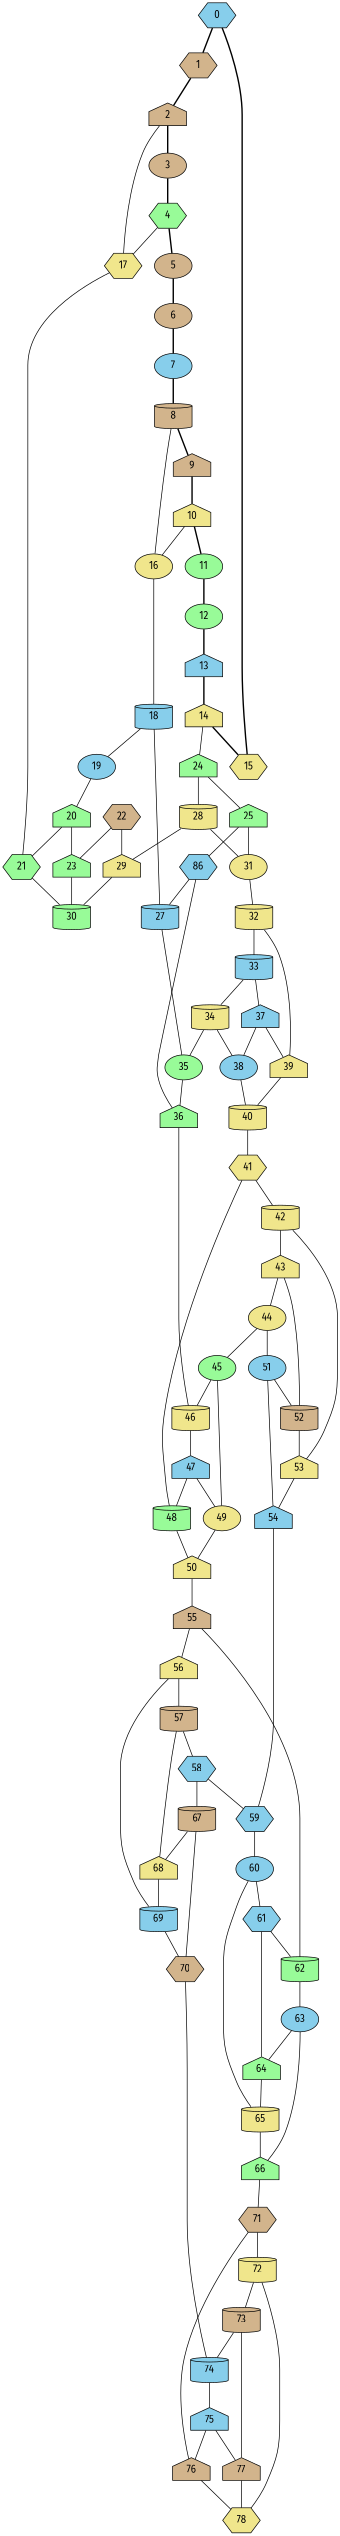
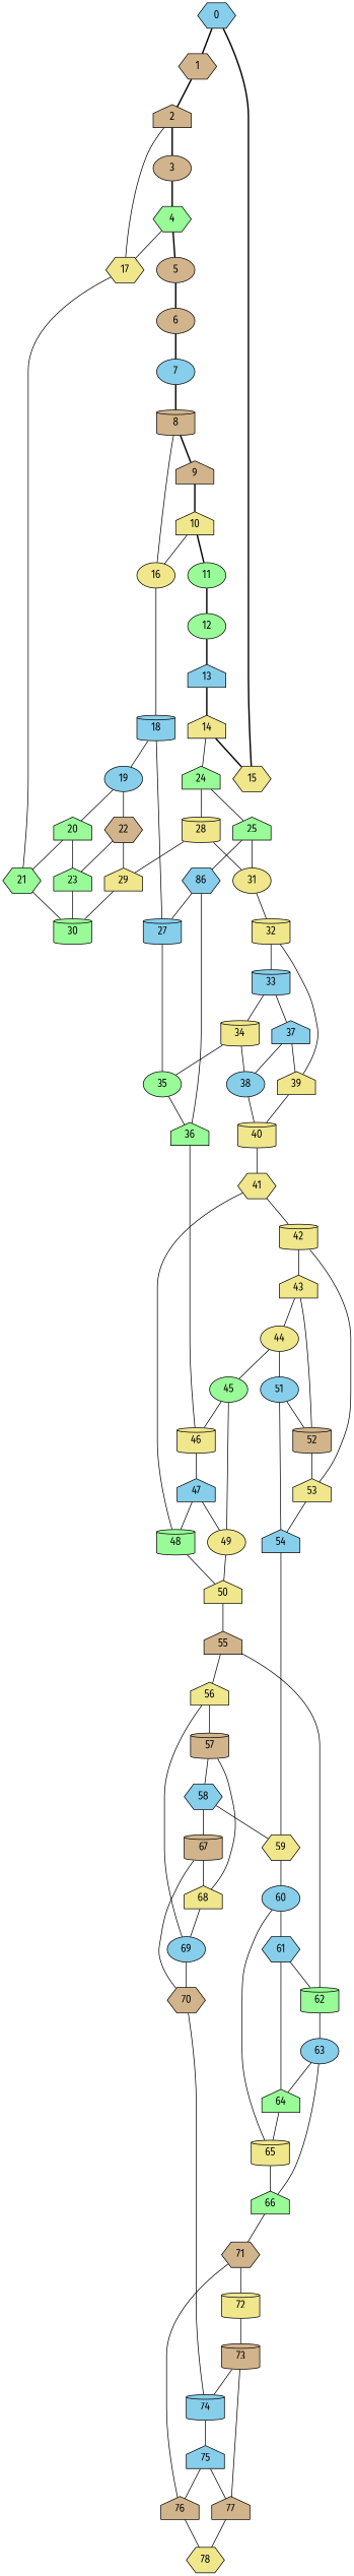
  graph {
    fontname="Fira Sans"
    node [fillcolor=khaki fontname="Fira Sans" shape=house style=filled]
    edge [fontname="Fira Sans"]
    0 [fillcolor=skyblue shape=hexagon]
    1 [fillcolor=tan shape=hexagon]
    15 [shape=hexagon]
    2 [fillcolor=tan]
    3 [fillcolor=tan shape=ellipse]
    17 [shape=hexagon]
    4 [fillcolor=palegreen shape=hexagon]
    21 [fillcolor=palegreen shape=hexagon]
    5 [fillcolor=tan shape=ellipse]
    30 [fillcolor=palegreen shape=cylinder]
    6 [fillcolor=tan shape=ellipse]
    7 [fillcolor=skyblue shape=ellipse]
    8 [fillcolor=tan shape=cylinder]
    9 [fillcolor=tan]
    16 [shape=ellipse]
    10
    18 [fillcolor=skyblue shape=cylinder]
    11 [fillcolor=palegreen shape=ellipse]
    19 [fillcolor=skyblue shape=ellipse]
    27 [fillcolor=skyblue shape=cylinder]
    12 [fillcolor=palegreen shape=ellipse]
    13 [fillcolor=skyblue]
    14
    24 [fillcolor=palegreen]
    25 [fillcolor=palegreen]
    28 [shape=cylinder]
    n27 [fillcolor=skyblue label=86 shape=hexagon]
    31 [shape=ellipse]
    29
    20 [fillcolor=palegreen]
    22 [fillcolor=tan shape=hexagon]
    35 [fillcolor=palegreen shape=ellipse]
    23 [fillcolor=palegreen]
    36 [fillcolor=palegreen]
    32 [shape=cylinder]
    46 [shape=cylinder]
    33 [fillcolor=skyblue shape=cylinder]
    39
    47 [fillcolor=skyblue]
    34 [shape=cylinder]
    37 [fillcolor=skyblue]
    40 [shape=cylinder]
    38 [fillcolor=skyblue shape=ellipse]
    41 [shape=hexagon]
    48 [fillcolor=palegreen shape=cylinder]
    49 [shape=ellipse]
    42 [shape=cylinder]
    43
    53
    50
    44 [shape=ellipse]
    52 [fillcolor=tan shape=cylinder]
    54 [fillcolor=skyblue]
    55 [fillcolor=tan]
    45 [fillcolor=palegreen shape=ellipse]
    51 [fillcolor=skyblue shape=ellipse]
-   59 [fillcolor=skyblue shape=hexagon]
+   59 [shape=hexagon]
    56
    62 [fillcolor=palegreen shape=cylinder]
    57 [fillcolor=tan shape=cylinder]
-   69 [fillcolor=skyblue shape=cylinder]
+   69 [fillcolor=skyblue shape=ellipse]
    63 [fillcolor=skyblue shape=ellipse]
    60 [fillcolor=skyblue shape=ellipse]
    61 [fillcolor=skyblue shape=hexagon]
    65 [shape=cylinder]
    58 [fillcolor=skyblue shape=hexagon]
    68
    70 [fillcolor=tan shape=hexagon]
    64 [fillcolor=palegreen]
    66 [fillcolor=palegreen]
    67 [fillcolor=tan shape=cylinder]
    74 [fillcolor=skyblue shape=cylinder]
    71 [fillcolor=tan shape=hexagon]
    72 [shape=cylinder]
    76 [fillcolor=tan]
    73 [fillcolor=tan shape=cylinder]
    78 [shape=hexagon]
    75 [fillcolor=skyblue]
    77 [fillcolor=tan]
    0 -- 1 [style=bold]
    0 -- 15 [style=bold]
    1 -- 2 [style=bold]
    2 -- 3 [style=bold]
    2 -- 17
    3 -- 4 [style=bold]
    17 -- 21
    4 -- 17
    4 -- 5 [style=bold]
    21 -- 30
    5 -- 6 [style=bold]
    6 -- 7 [style=bold]
    7 -- 8 [style=bold]
    8 -- 9 [style=bold]
    8 -- 16
    9 -- 10 [style=bold]
    16 -- 18
    10 -- 16
    10 -- 11 [style=bold]
    18 -- 19
    18 -- 27
    11 -- 12 [style=bold]
    19 -- 20
+   19 -- 22
    27 -- 35
    12 -- 13 [style=bold]
    13 -- 14 [style=bold]
    14 -- 15 [style=bold]
    14 -- 24
    24 -- 25
    24 -- 28
    25 -- n27
    25 -- 31
    28 -- 31
    28 -- 29
    n27 -- 27
    n27 -- 36
    31 -- 32
    29 -- 30
    20 -- 21
    20 -- 23
    22 -- 29
    22 -- 23
    35 -- 36
    23 -- 30
    36 -- 46
    32 -- 33
    32 -- 39
    46 -- 47
    33 -- 34
    33 -- 37
    39 -- 40
    47 -- 48
    47 -- 49
    34 -- 35
    34 -- 38
    37 -- 39
    37 -- 38
    40 -- 41
    38 -- 40
    41 -- 48
    41 -- 42
    48 -- 50
    49 -- 50
    42 -- 43
    42 -- 53
    43 -- 44
    43 -- 52
    53 -- 54
    50 -- 55
    44 -- 45
    44 -- 51
    52 -- 53
    54 -- 59
    55 -- 56
    55 -- 62
    45 -- 46
    45 -- 49
    51 -- 52
    51 -- 54
    59 -- 60
    56 -- 57
    56 -- 69
    62 -- 63
    57 -- 58
    57 -- 68
    69 -- 70
    63 -- 64
    63 -- 66
    60 -- 61
    60 -- 65
    61 -- 62
    61 -- 64
    65 -- 66
    58 -- 59
    58 -- 67
    68 -- 69
    70 -- 74
    64 -- 65
    66 -- 71
    67 -- 68
    67 -- 70
    74 -- 75
    71 -- 72
    71 -- 76
    72 -- 73
-   72 -- 78
    76 -- 78
    73 -- 74
    73 -- 77
    75 -- 76
    75 -- 77
    77 -- 78
  }
